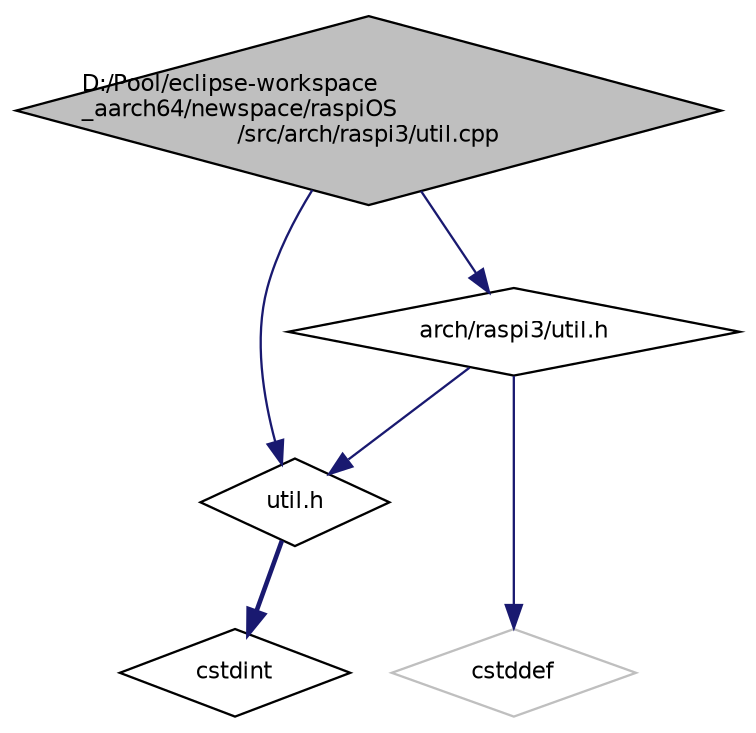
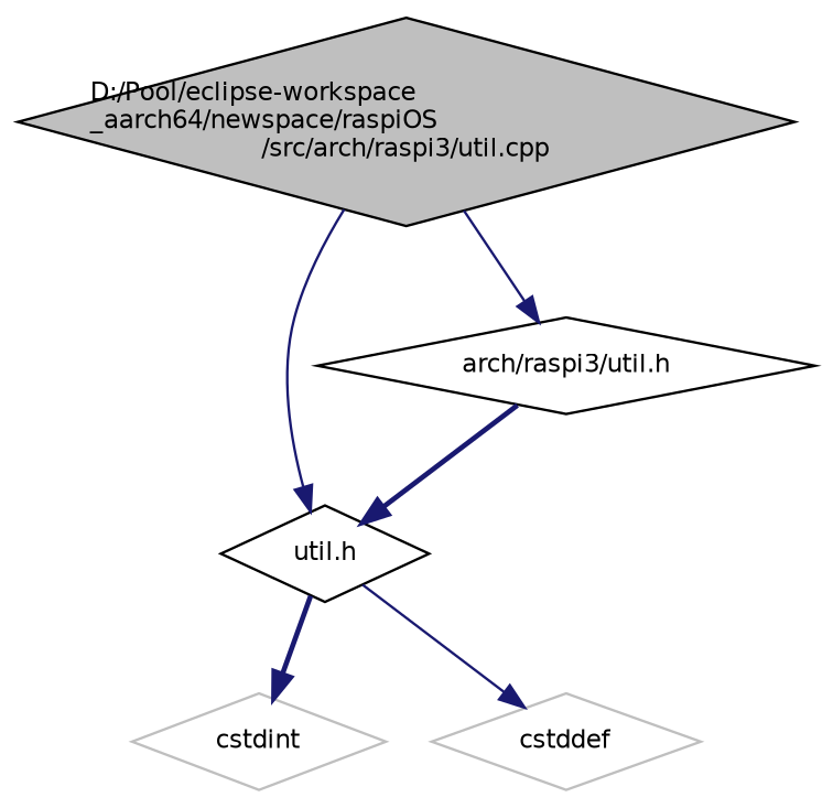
  digraph {
    node [color=black fillcolor=white fontname=Helvetica fontsize=10 shape=diamond style=filled]
    edge [color=midnightblue fontname=Helvetica fontsize=10 labelfontname=Helvetica labelfontsize=10 style=solid]
    n1 [fillcolor=grey75 fontcolor=black height=0.2 label="D:/Pool/eclipse-workspace\l_aarch64/newspace/raspiOS\l/src/arch/raspi3/util.cpp" width=0.4]
    n2 [height=0.2 label="util.h" width=0.4]
    n3 [height=0.2 label="arch/raspi3/util.h" width=0.4]
    n4 [color=grey75 height=0.2 label=cstddef width=0.4]
-   n5 [height=0.2 label=cstdint width=0.4]
+   n5 [color=grey75 height=0.2 label=cstdint width=0.4]
    n1 -> n2
    n1 -> n3
-   n3 -> n4
+   n2 -> n4
    n2 -> n5 [style=bold]
-   n3 -> n2
+   n3 -> n2 [style=bold]
  }
